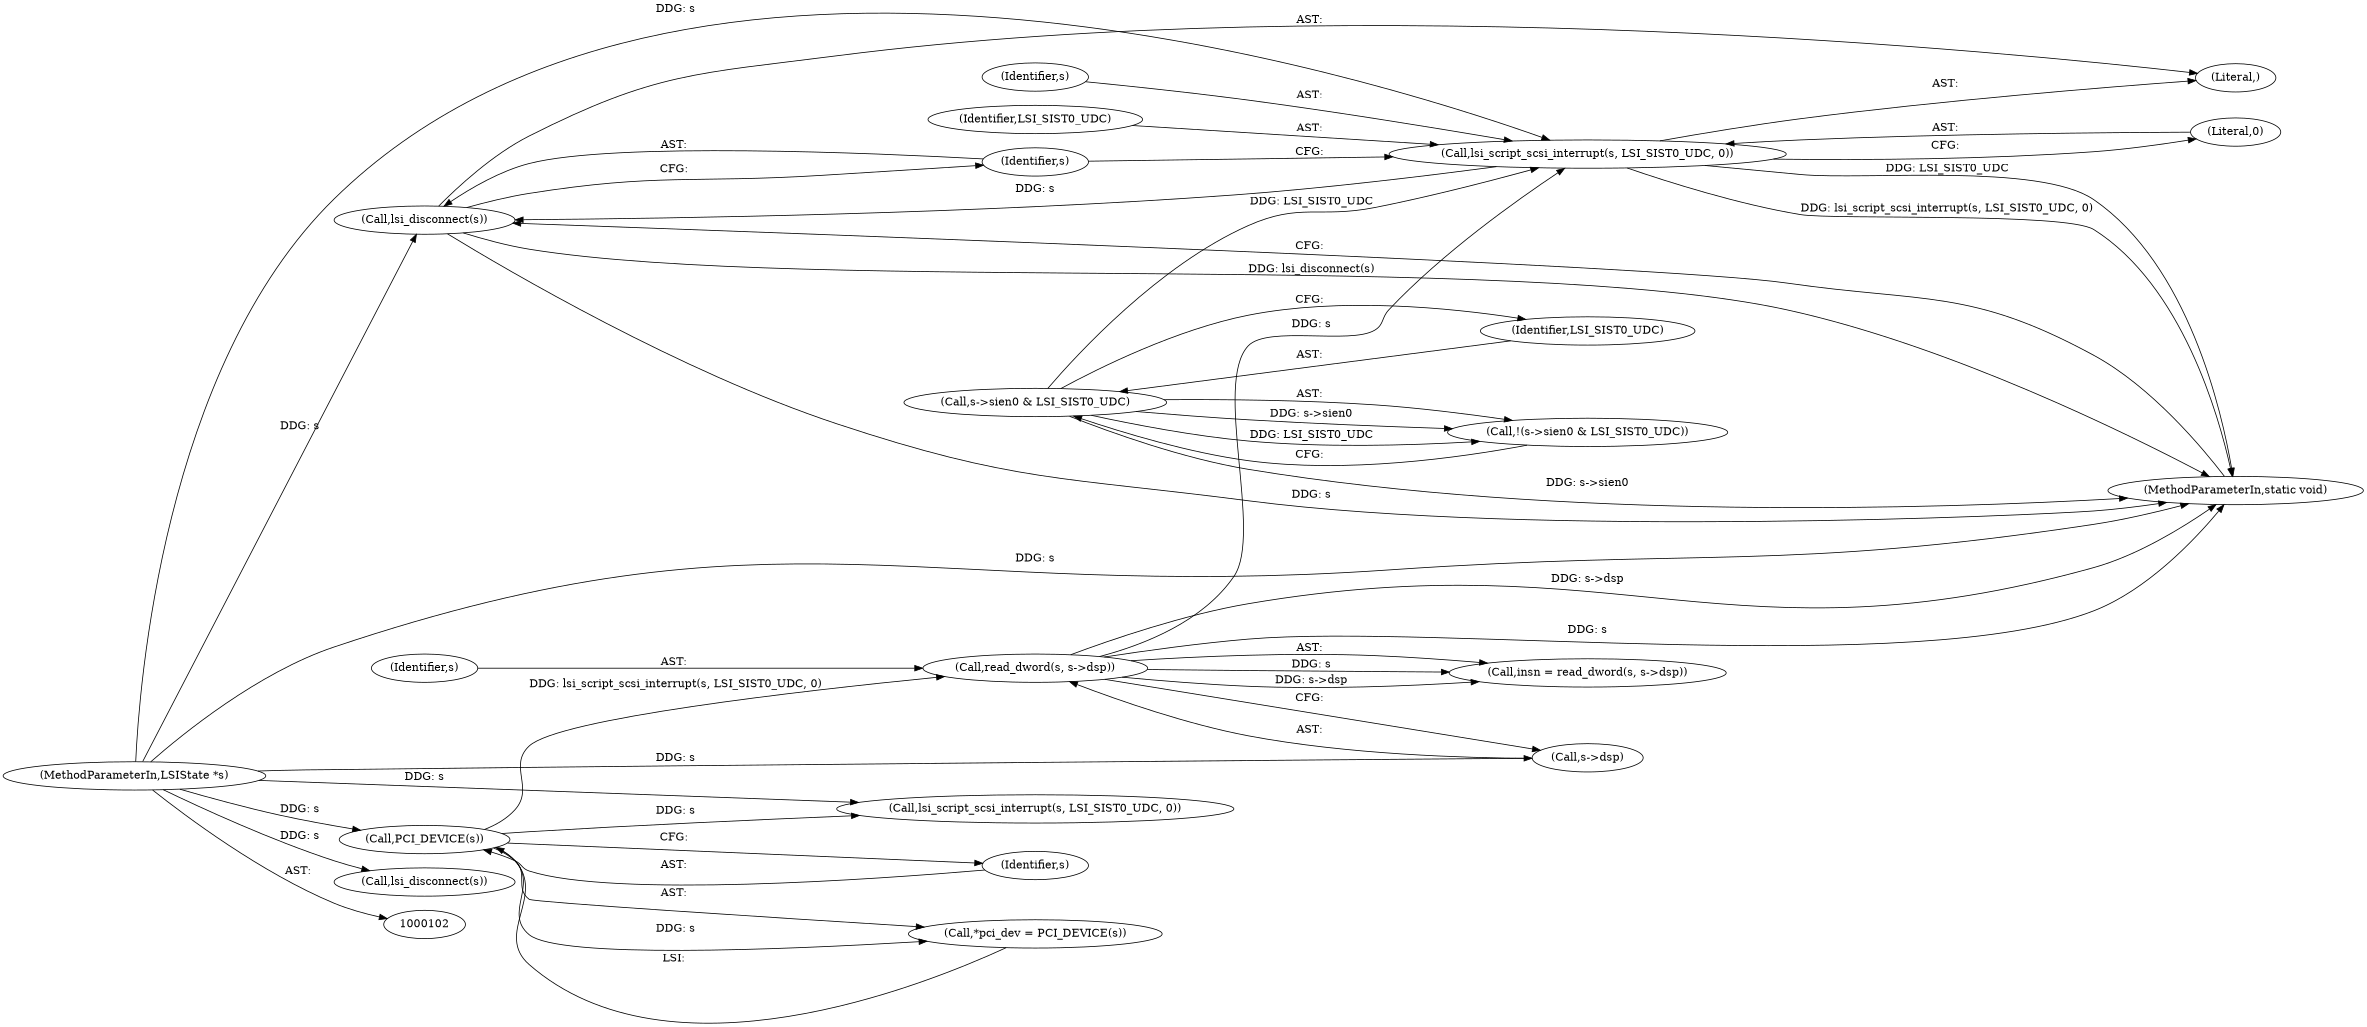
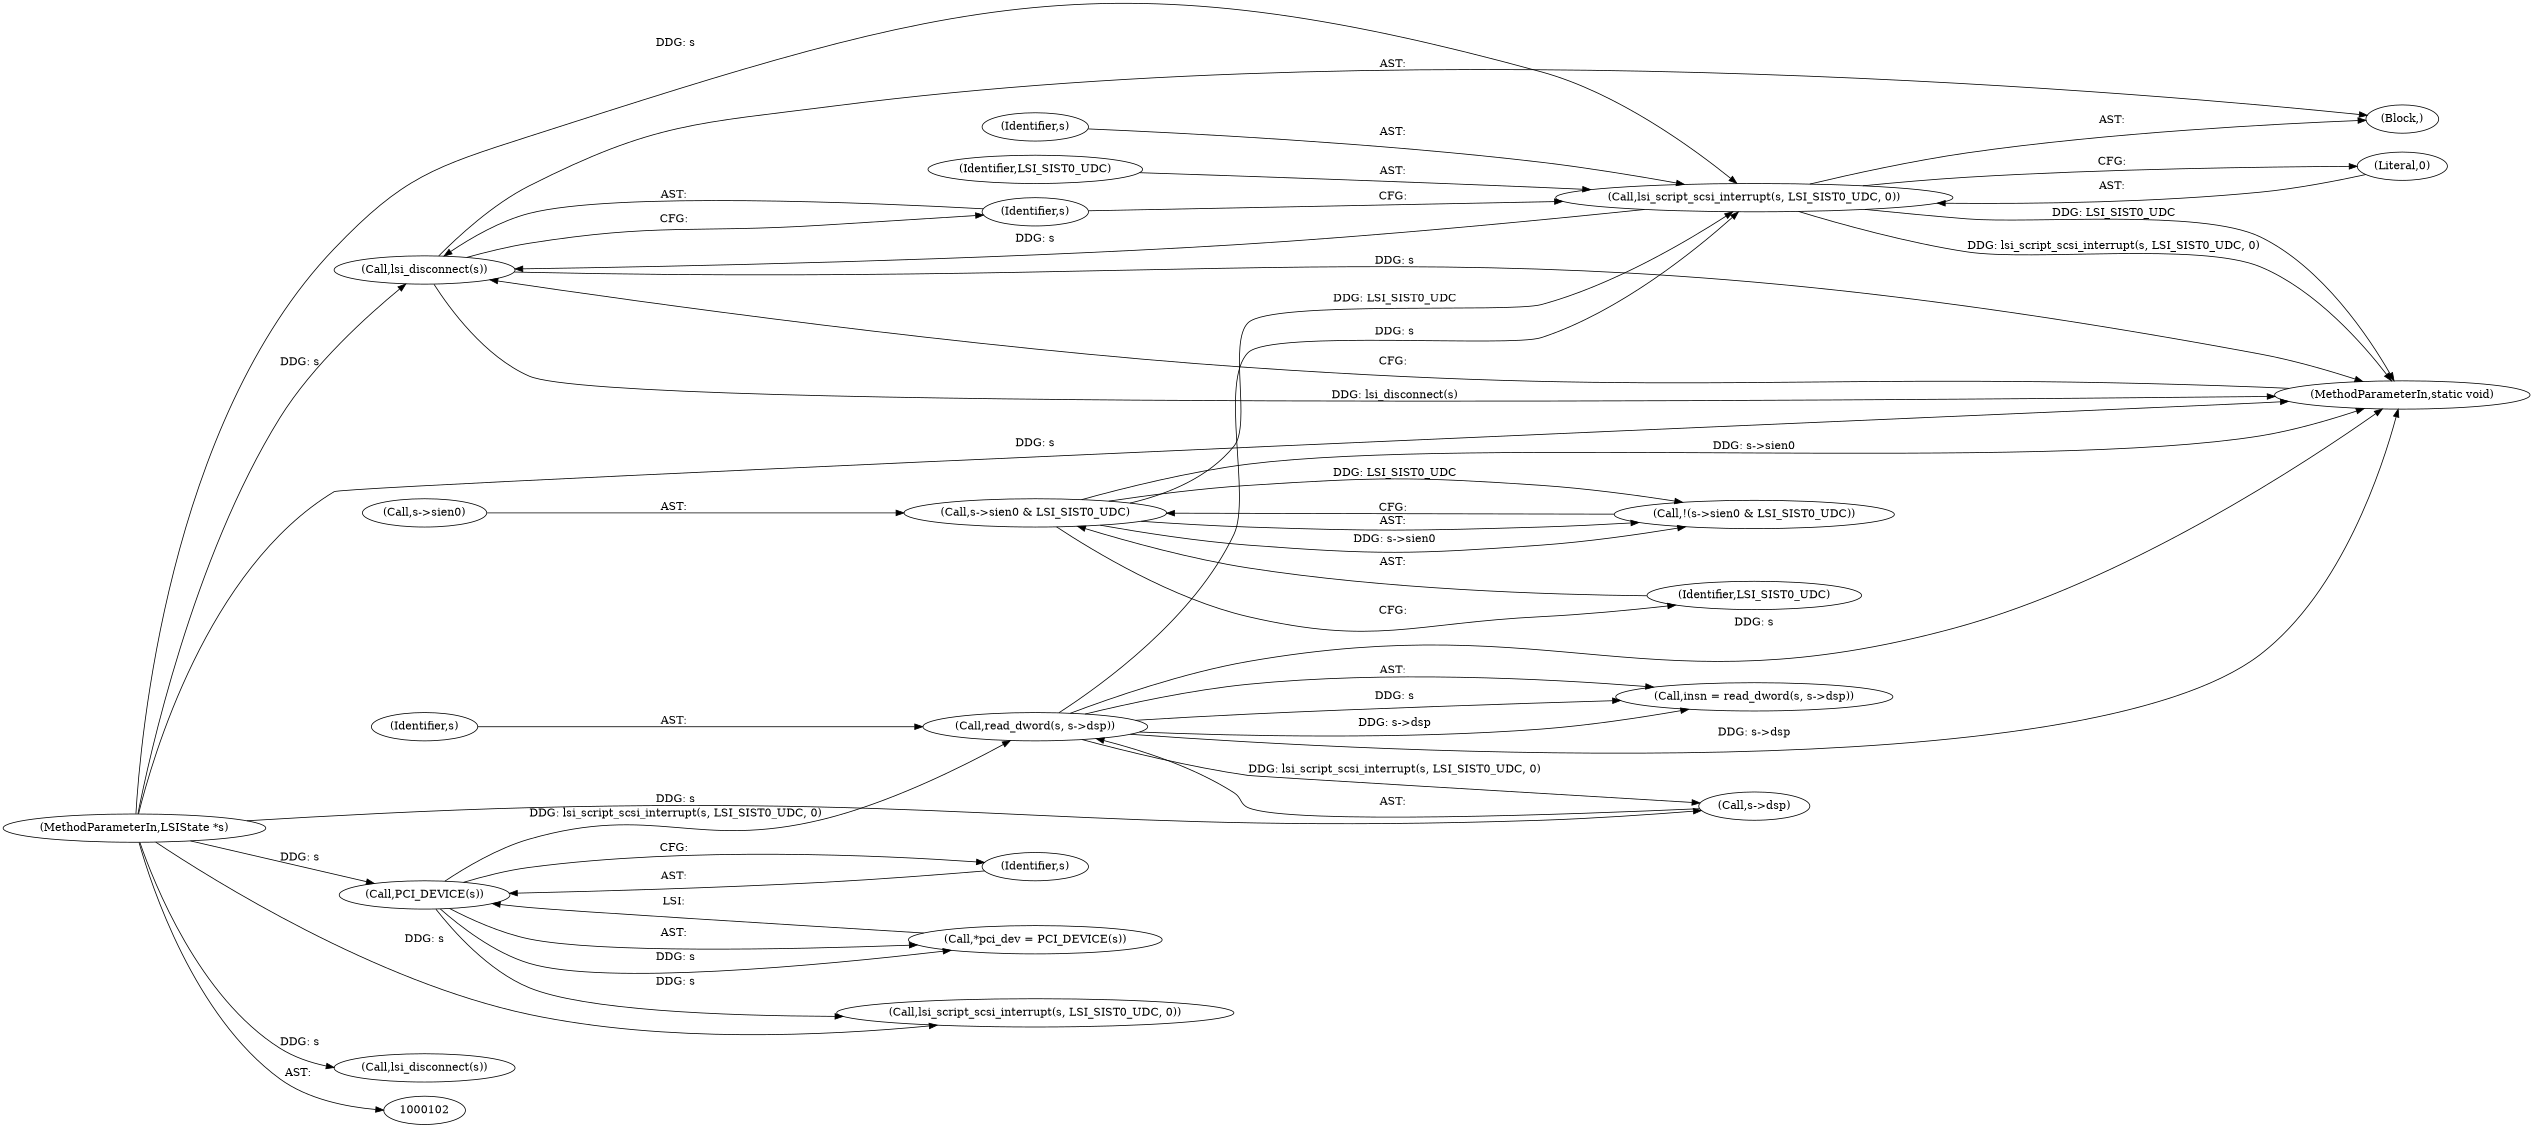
  digraph {
    fontname="DejaVu Serif"
    rankdir=LR
    node [fontname="DejaVu Serif"]
    edge [fontname="DejaVu Serif"]
    n1 [label="(Call,lsi_disconnect(s))"]
    n2 [label="(MethodParameterIn,static void)"]
-   n3 [label="(Literal,)"]
+   n3 [label="(Block,)"]
    n4 [label="(Identifier,s)"]
    n5 [label="(Call,lsi_script_scsi_interrupt(s, LSI_SIST0_UDC, 0))"]
    n6 [label="(Literal,0)"]
    n7 [label="(Call,read_dword(s, s->dsp))"]
    n8 [label="(Call,s->dsp)"]
    n9 [label="(Call,insn = read_dword(s, s->dsp))"]
    n10 [label="(Call,PCI_DEVICE(s))"]
    n11 [label="(Identifier,s)"]
    n12 [label="(Call,lsi_script_scsi_interrupt(s, LSI_SIST0_UDC, 0))"]
    n13 [label="(Call,*pci_dev = PCI_DEVICE(s))"]
    n14 [label="(MethodParameterIn,LSIState *s)"]
    n15 [label="(Call,lsi_disconnect(s))"]
    1000102
    n17 [label="(Call,s->sien0 & LSI_SIST0_UDC)"]
    n18 [label="(Call,!(s->sien0 & LSI_SIST0_UDC))"]
    n19 [label="(Identifier,LSI_SIST0_UDC)"]
    n20 [label="(Identifier,s)"]
    n21 [label="(Identifier,s)"]
    n22 [label="(Identifier,LSI_SIST0_UDC)"]
+   n23 [label="(Call,s->sien0)"]
    n1 -> n2 [label="DDG: lsi_disconnect(s)"]
    n1 -> n2 [label="DDG: s"]
    n1 -> n3 [label="AST: "]
    n1 -> n4 [label="CFG: "]
    n2 -> n1 [label="CFG: "]
    n4 -> n1 [label="AST: "]
    n4 -> n5 [label="CFG: "]
    n5 -> n1 [label="DDG: s"]
    n5 -> n2 [label="DDG: LSI_SIST0_UDC"]
    n5 -> n2 [label="DDG: lsi_script_scsi_interrupt(s, LSI_SIST0_UDC, 0)"]
    n5 -> n3 [label="AST: "]
    n5 -> n6 [label="CFG: "]
    n6 -> n5 [label="AST: "]
    n7 -> n2 [label="DDG: s->dsp"]
    n7 -> n2 [label="DDG: s"]
    n7 -> n5 [label="DDG: s"]
-   n7 -> n8 [label="CFG: "]
+   n7 -> n8 [label="DDG: lsi_script_scsi_interrupt(s, LSI_SIST0_UDC, 0)"]
    n7 -> n9 [label="AST: "]
    n7 -> n9 [label="DDG: s"]
    n7 -> n9 [label="DDG: s->dsp"]
    n8 -> n7 [label="AST: "]
    n10 -> n7 [label="DDG: lsi_script_scsi_interrupt(s, LSI_SIST0_UDC, 0)"]
    n10 -> n11 [label="CFG: "]
    n10 -> n12 [label="DDG: s"]
    n10 -> n13 [label="AST: "]
    n10 -> n13 [label="DDG: s"]
    n11 -> n10 [label="AST: "]
    n13 -> n10 [label="LSI: "]
    n14 -> n1 [label="DDG: s"]
    n14 -> n2 [label="DDG: s"]
    n14 -> n5 [label="DDG: s"]
    n14 -> n8 [label="DDG: s"]
    n14 -> n10 [label="DDG: s"]
    n14 -> n12 [label="DDG: s"]
    n14 -> n15 [label="DDG: s"]
    n14 -> 1000102 [label="AST: "]
    n17 -> n2 [label="DDG: s->sien0"]
    n17 -> n5 [label="DDG: LSI_SIST0_UDC"]
    n17 -> n18 [label="AST: "]
    n17 -> n18 [label="DDG: s->sien0"]
    n17 -> n18 [label="DDG: LSI_SIST0_UDC"]
    n17 -> n19 [label="CFG: "]
    n18 -> n17 [label="CFG: "]
    n19 -> n17 [label="AST: "]
    n20 -> n5 [label="AST: "]
    n21 -> n7 [label="AST: "]
    n22 -> n5 [label="AST: "]
+   n23 -> n17 [label="AST: "]
  }
